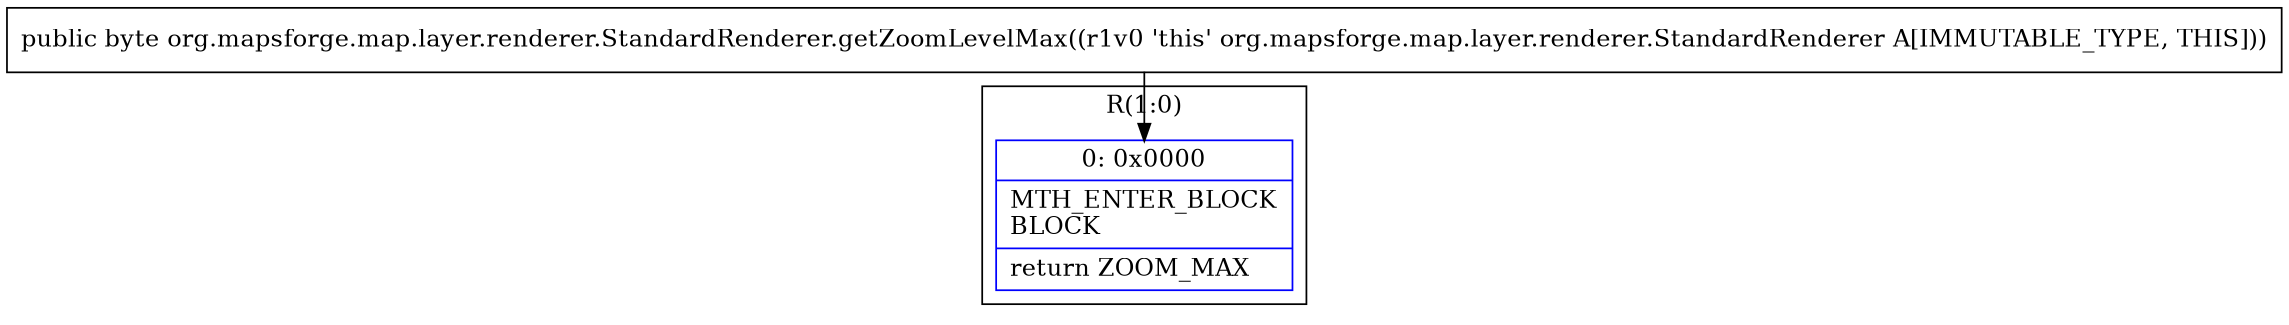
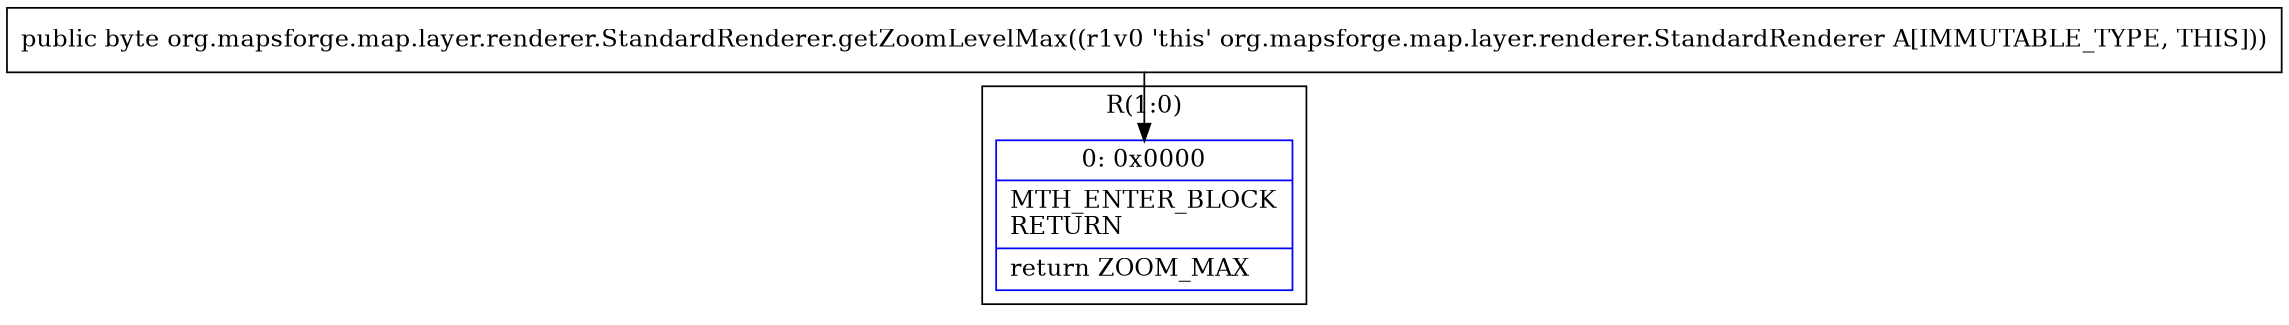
  digraph {
    fontname="DejaVu Serif"
    node [shape=record fontname="DejaVu Serif"]
-   n1 [color=blue label="{0\:\ 0x0000|MTH_ENTER_BLOCK\lBLOCK\l|return ZOOM_MAX\l}"]
+   n1 [color=blue label="{0\:\ 0x0000|MTH_ENTER_BLOCK\lRETURN\l|return ZOOM_MAX\l}"]
    n2 [label="{public byte org.mapsforge.map.layer.renderer.StandardRenderer.getZoomLevelMax((r1v0 'this' org.mapsforge.map.layer.renderer.StandardRenderer A[IMMUTABLE_TYPE, THIS])) }"]
    subgraph cluster_1 {
      label="R(1:0)"
      n1
    }
    n2 -> n1 [fontname="DejaVu Serif"]
  }
